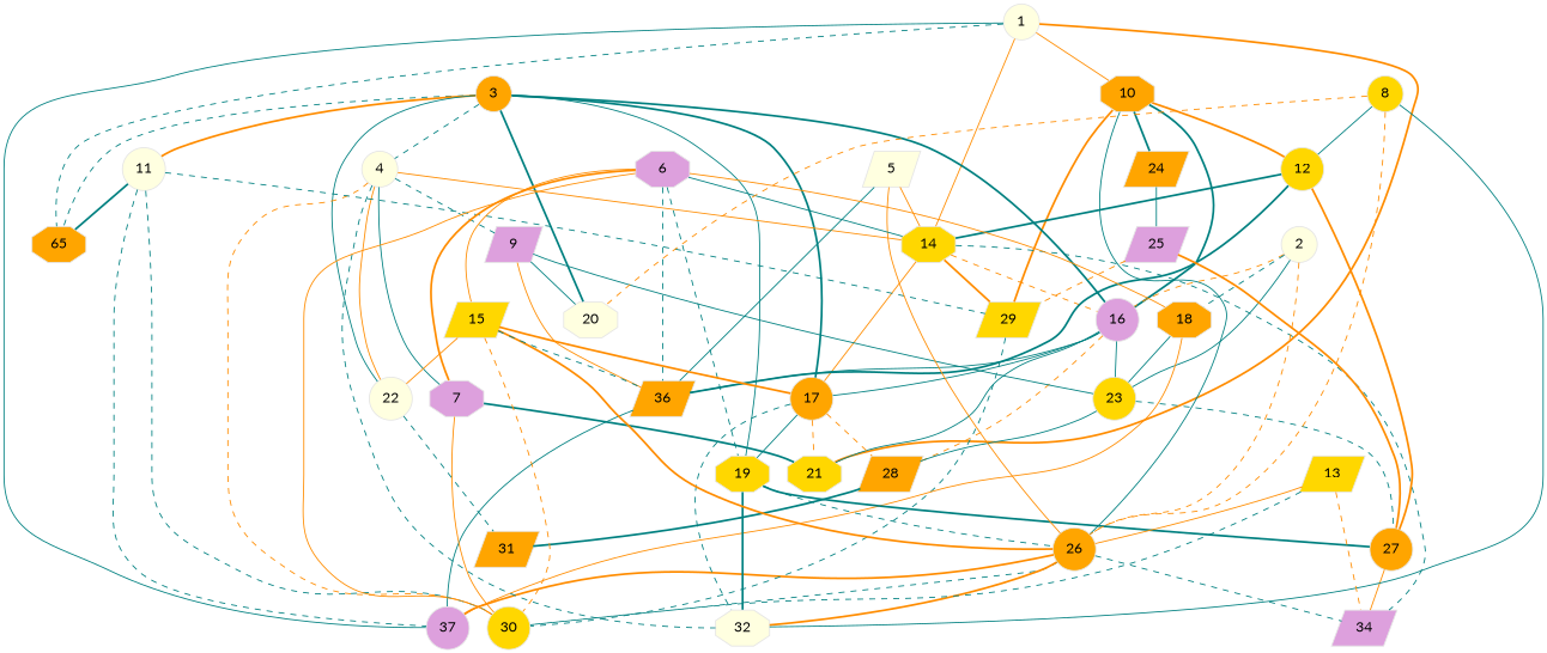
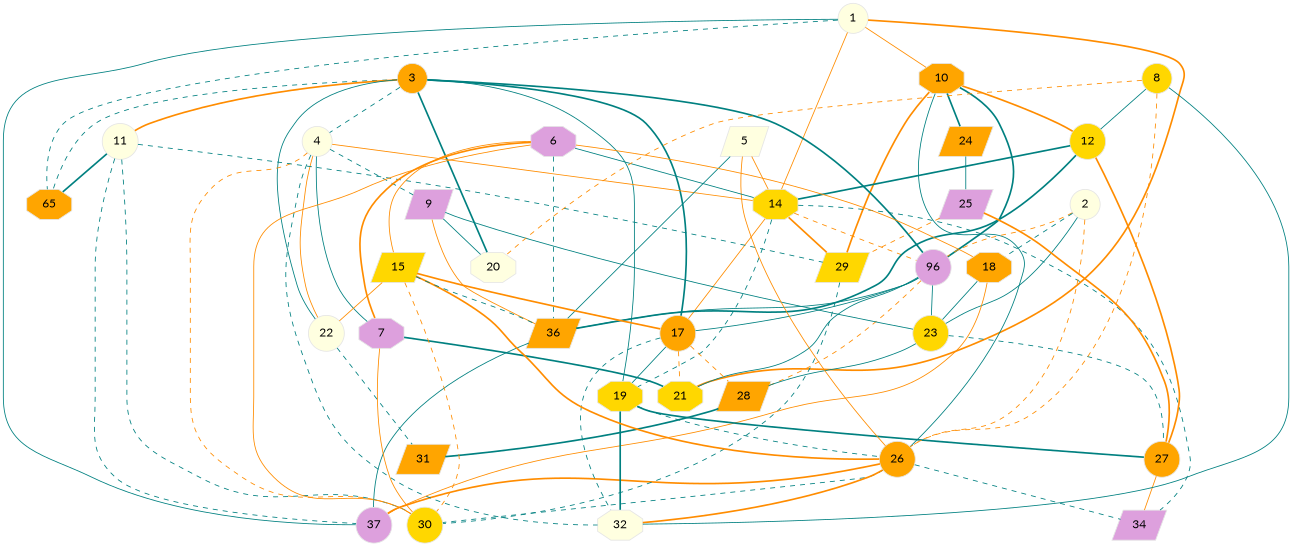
  graph {
    fontname=Lato
    node [color=gray90 fillcolor=orange fontname=Lato shape=circle style=filled]
    edge [color=teal fontname=Lato style=solid weight=1.0]
    1 [fillcolor=lightyellow]
    10 [shape=octagon]
    14 [fillcolor=gold shape=octagon]
    21 [fillcolor=gold shape=octagon]
    n5 [label=65 shape=octagon]
    37 [fillcolor=plum]
-   16 [fillcolor=plum]
+   16 [fillcolor=plum label=96]
    26
    12 [fillcolor=gold]
    24 [shape=parallelogram]
    29 [fillcolor=gold shape=parallelogram]
    17
    34 [fillcolor=plum shape=parallelogram]
    2 [fillcolor=lightyellow]
    18 [shape=octagon]
    23 [fillcolor=gold]
    36 [shape=parallelogram]
    28 [shape=parallelogram]
    27
    30 [fillcolor=gold]
    32 [fillcolor=lightyellow shape=octagon]
    3
    4 [fillcolor=lightyellow]
    11 [fillcolor=lightyellow]
    19 [fillcolor=gold shape=octagon]
    20 [fillcolor=lightyellow shape=octagon]
    22 [fillcolor=lightyellow]
    7 [fillcolor=plum shape=octagon]
    9 [fillcolor=plum shape=parallelogram]
    31 [shape=parallelogram]
    5 [fillcolor=lightyellow shape=parallelogram]
    6 [fillcolor=plum shape=octagon]
    15 [fillcolor=gold shape=parallelogram]
    8 [fillcolor=gold]
    25 [fillcolor=plum shape=parallelogram]
-   13 [fillcolor=gold shape=parallelogram]
    1 -- 10 [color=darkorange]
    1 -- 14 [color=darkorange]
    1 -- 21 [color=darkorange style=bold]
    1 -- n5 [style=dashed]
    1 -- 37
    10 -- 16 [style=bold]
    10 -- 26
    10 -- 12 [color=darkorange style=bold]
    10 -- 24 [style=bold]
    10 -- 29 [color=darkorange style=bold]
    14 -- 16 [color=darkorange style=dashed weight=2.0]
    14 -- 29 [color=darkorange style=bold weight=2.0]
    14 -- 17 [color=darkorange]
    14 -- 34 [style=dashed]
    16 -- 21
    16 -- 17
    16 -- 23
    16 -- 36
    16 -- 28 [color=darkorange style=dashed]
    26 -- 37 [color=darkorange style=bold weight=2.0]
    26 -- 34 [style=dashed]
    26 -- 30 [style=dashed]
    26 -- 32 [color=darkorange style=bold]
    12 -- 14 [style=bold]
    12 -- 36 [style=bold]
    12 -- 27 [color=darkorange style=bold]
    24 -- 25
    29 -- 30 [style=dashed]
    17 -- 21 [color=darkorange style=dashed]
    17 -- 28 [color=darkorange style=dashed]
    17 -- 32 [style=dashed]
    17 -- 19
    2 -- 16 [color=darkorange style=dashed]
    2 -- 26 [color=darkorange style=dashed]
    2 -- 18 [style=dashed]
    2 -- 23 [weight=2.0]
    18 -- 37 [color=darkorange]
    18 -- 23
    23 -- 28
    23 -- 27 [style=dashed]
    36 -- 37
    28 -- 31 [style=bold]
    27 -- 34 [color=darkorange]
    3 -- n5 [style=dashed]
    3 -- 16 [style=bold]
    3 -- 17 [style=bold]
    3 -- 4 [style=dashed]
    3 -- 11 [color=darkorange style=bold]
    3 -- 19
    3 -- 20 [style=bold]
    3 -- 22
    4 -- 14 [color=darkorange]
    4 -- 30 [color=darkorange style=dashed]
    4 -- 32 [style=dashed]
    4 -- 22 [color=darkorange]
    4 -- 7
    4 -- 9 [style=dashed]
    11 -- n5 [style=bold]
    11 -- 37 [style=dashed]
    11 -- 29 [style=dashed]
    11 -- 30 [style=dashed]
    19 -- 26 [style=dashed]
    19 -- 27 [style=bold]
    19 -- 32 [style=bold]
    22 -- 31 [style=dashed]
    7 -- 21 [style=bold weight=2.0]
    7 -- 30 [color=darkorange weight=2.0]
    9 -- 23
    9 -- 36 [color=darkorange]
    9 -- 20
    5 -- 14 [color=darkorange]
    5 -- 26 [color=darkorange]
    5 -- 36 [weight=2.0]
    6 -- 14
    6 -- 18 [color=darkorange]
    6 -- 36 [style=dashed]
    6 -- 30 [color=darkorange]
-   6 -- 19 [style=dashed]
+   14 -- 19 [style=dashed]
    6 -- 7 [color=darkorange style=bold]
    6 -- 15 [color=darkorange]
    15 -- 26 [color=darkorange style=bold]
    15 -- 17 [color=darkorange style=bold]
    15 -- 36 [style=dashed]
    15 -- 30 [color=darkorange style=dashed]
    15 -- 22 [color=darkorange weight=2.0]
    8 -- 26 [color=darkorange style=dashed]
    8 -- 12
    8 -- 32
    8 -- 20 [color=darkorange style=dashed]
    25 -- 29 [color=darkorange style=dashed]
    25 -- 27 [color=darkorange style=bold]
-   13 -- 26 [color=darkorange]
-   13 -- 34 [color=darkorange style=dashed]
-   13 -- 30 [style=dashed]
  }
